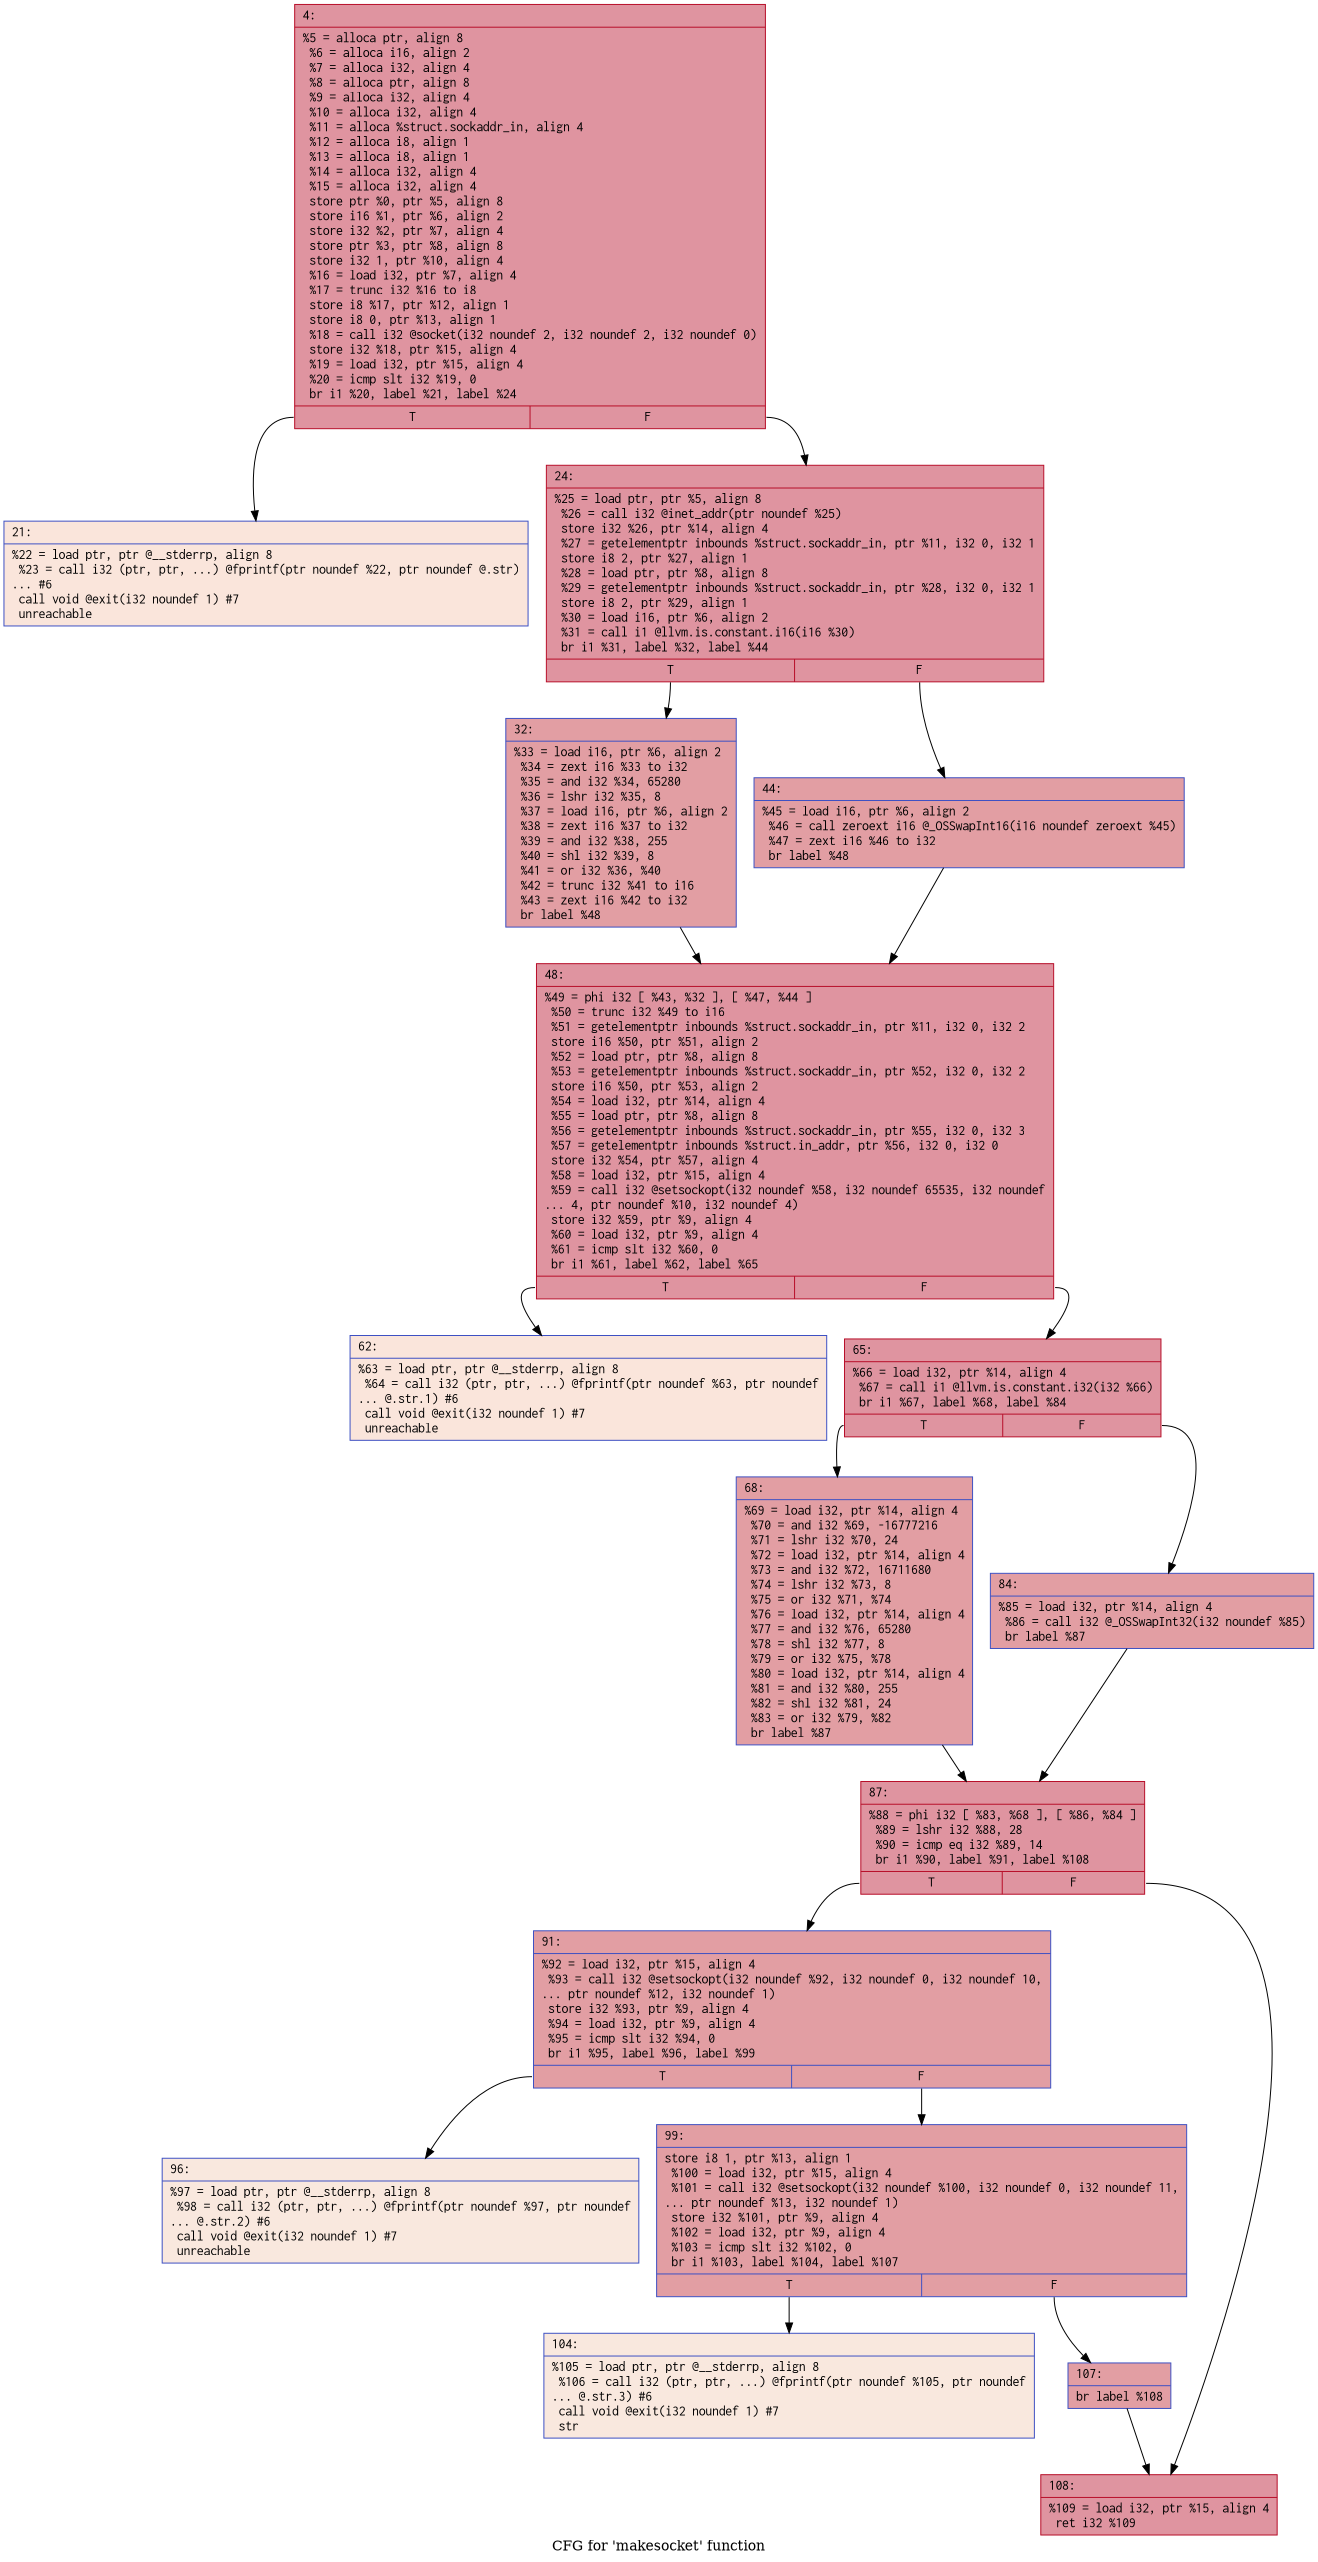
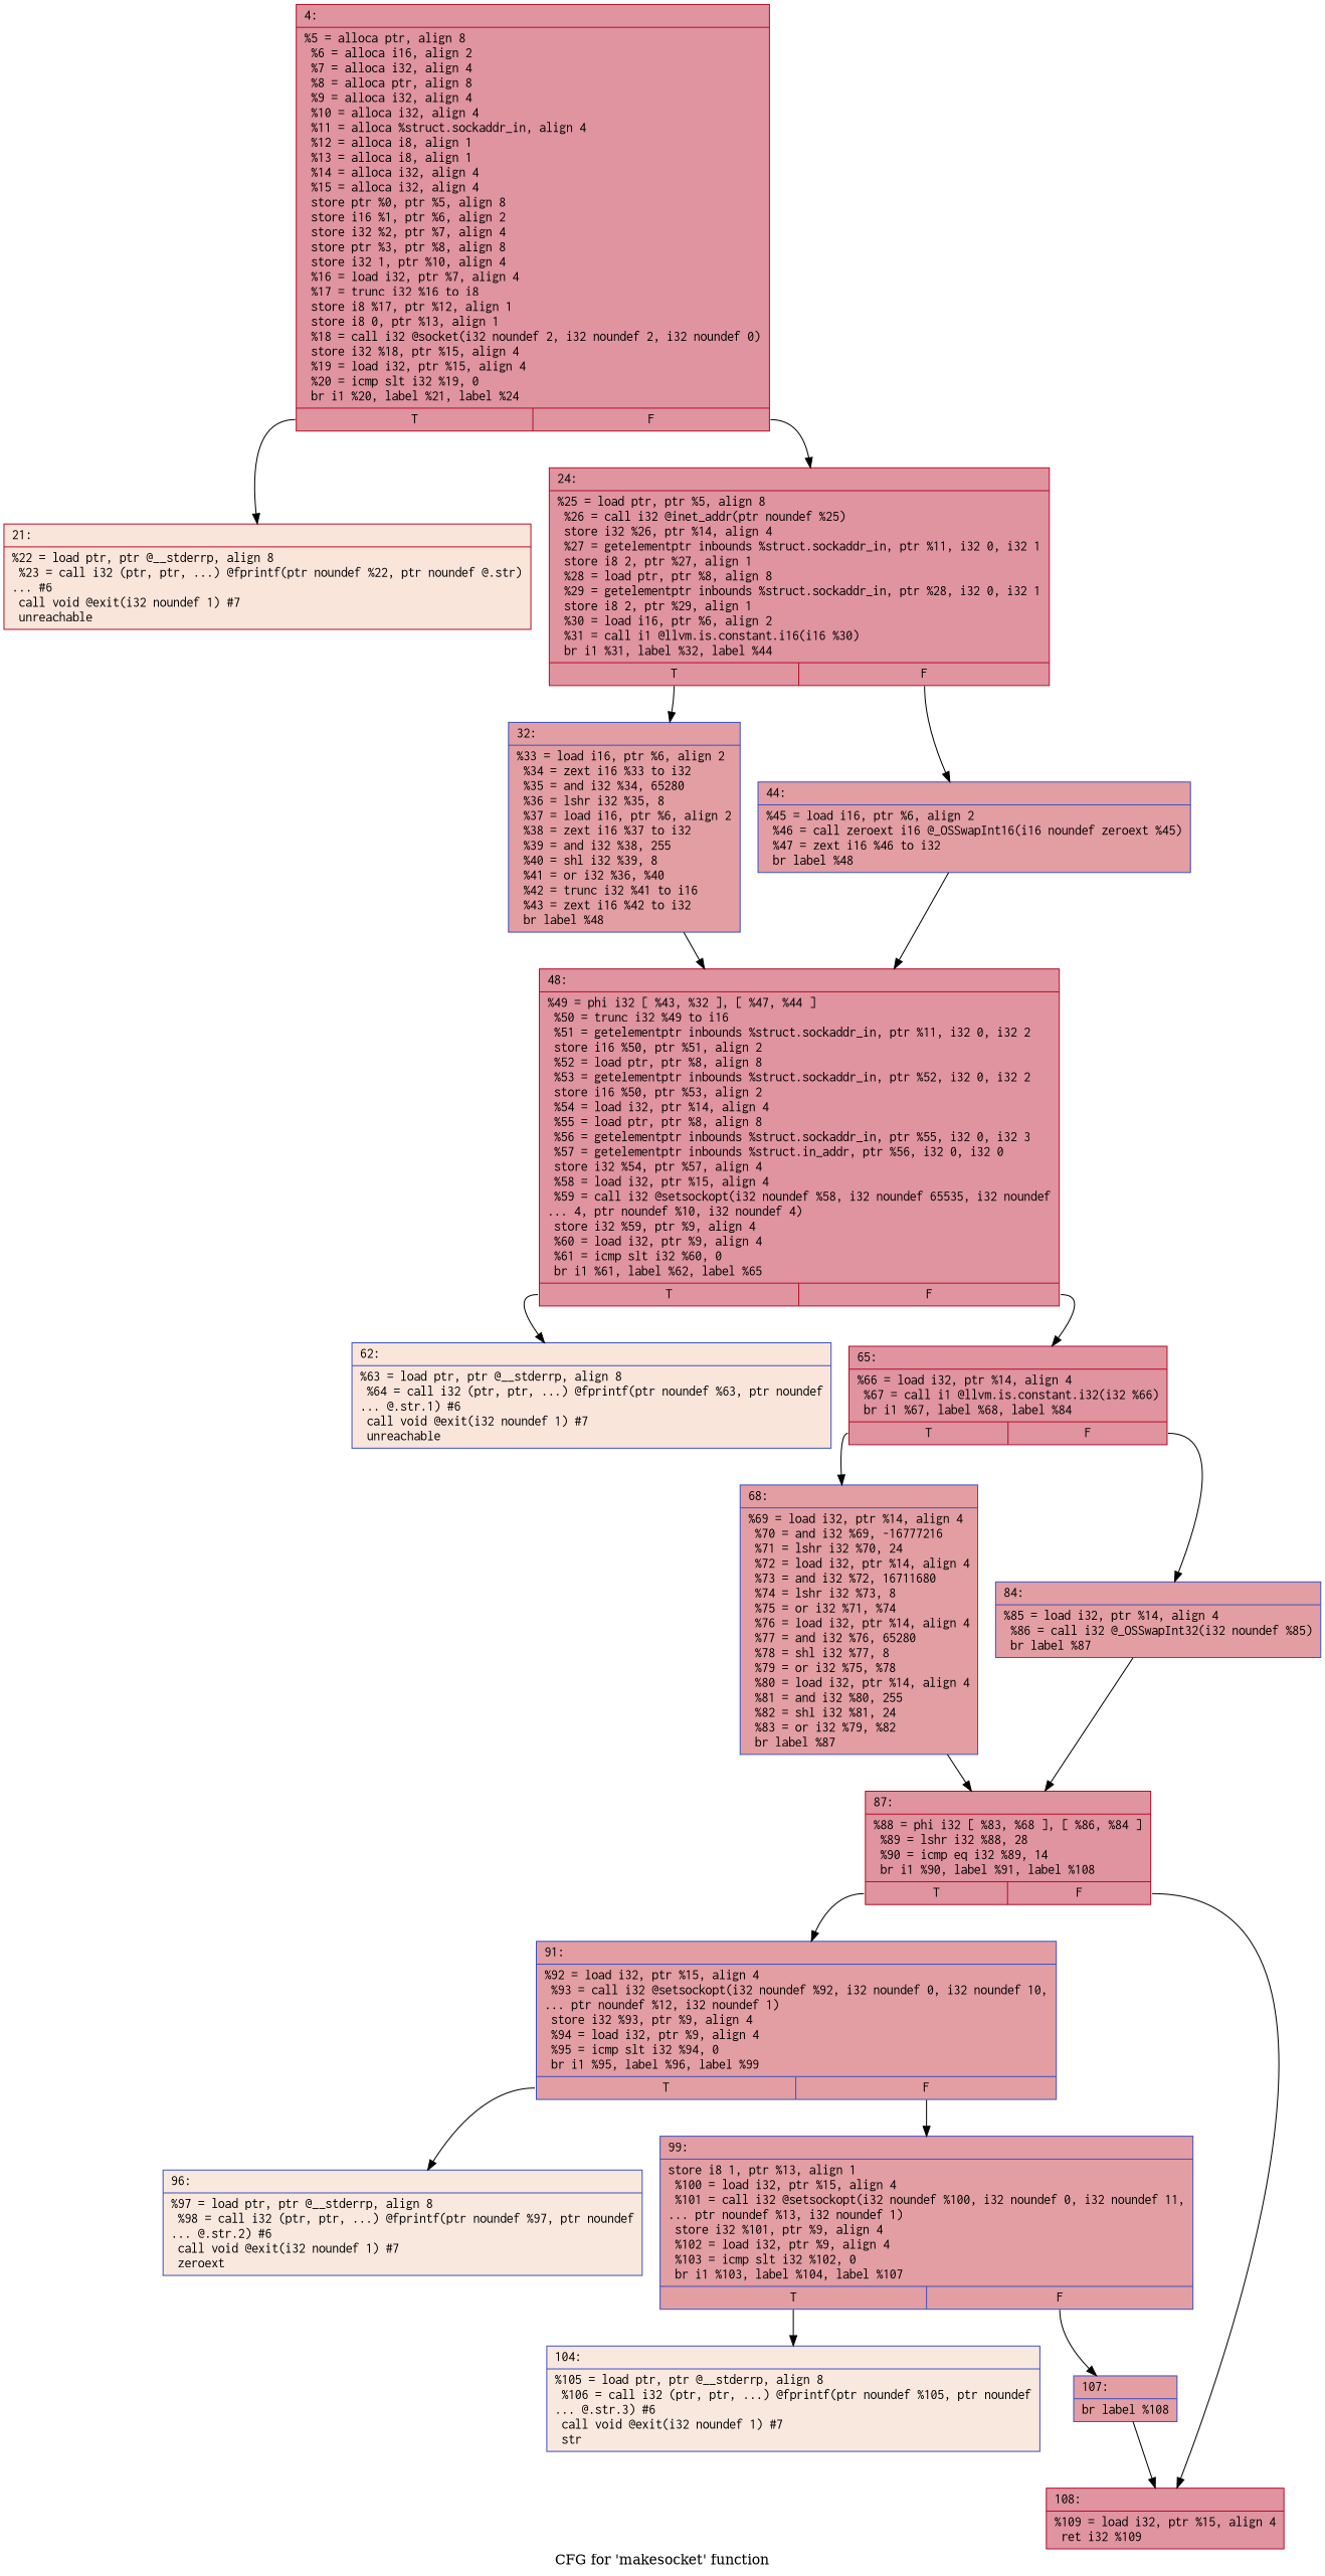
  digraph {
    label="CFG for 'makesocket' function"
    node [color="#3d50c3ff" fillcolor="#be242e70" fontname=Courier shape=record style=filled]
    edge [tailport=s0]
    n1 [color="#b70d28ff" fillcolor="#b70d2870" label="{4:\l|  %5 = alloca ptr, align 8\l  %6 = alloca i16, align 2\l  %7 = alloca i32, align 4\l  %8 = alloca ptr, align 8\l  %9 = alloca i32, align 4\l  %10 = alloca i32, align 4\l  %11 = alloca %struct.sockaddr_in, align 4\l  %12 = alloca i8, align 1\l  %13 = alloca i8, align 1\l  %14 = alloca i32, align 4\l  %15 = alloca i32, align 4\l  store ptr %0, ptr %5, align 8\l  store i16 %1, ptr %6, align 2\l  store i32 %2, ptr %7, align 4\l  store ptr %3, ptr %8, align 8\l  store i32 1, ptr %10, align 4\l  %16 = load i32, ptr %7, align 4\l  %17 = trunc i32 %16 to i8\l  store i8 %17, ptr %12, align 1\l  store i8 0, ptr %13, align 1\l  %18 = call i32 @socket(i32 noundef 2, i32 noundef 2, i32 noundef 0)\l  store i32 %18, ptr %15, align 4\l  %19 = load i32, ptr %15, align 4\l  %20 = icmp slt i32 %19, 0\l  br i1 %20, label %21, label %24\l|{<s0>T|<s1>F}}"]
-   n2 [fillcolor="#f4c5ad70" label="{21:\l|  %22 = load ptr, ptr @__stderrp, align 8\l  %23 = call i32 (ptr, ptr, ...) @fprintf(ptr noundef %22, ptr noundef @.str)\l... #6\l  call void @exit(i32 noundef 1) #7\l  unreachable\l}"]
+   n2 [color="#b70d28ff" fillcolor="#f4c5ad70" label="{21:\l|  %22 = load ptr, ptr @__stderrp, align 8\l  %23 = call i32 (ptr, ptr, ...) @fprintf(ptr noundef %22, ptr noundef @.str)\l... #6\l  call void @exit(i32 noundef 1) #7\l  unreachable\l}"]
    n3 [color="#b70d28ff" fillcolor="#b70d2870" label="{24:\l|  %25 = load ptr, ptr %5, align 8\l  %26 = call i32 @inet_addr(ptr noundef %25)\l  store i32 %26, ptr %14, align 4\l  %27 = getelementptr inbounds %struct.sockaddr_in, ptr %11, i32 0, i32 1\l  store i8 2, ptr %27, align 1\l  %28 = load ptr, ptr %8, align 8\l  %29 = getelementptr inbounds %struct.sockaddr_in, ptr %28, i32 0, i32 1\l  store i8 2, ptr %29, align 1\l  %30 = load i16, ptr %6, align 2\l  %31 = call i1 @llvm.is.constant.i16(i16 %30)\l  br i1 %31, label %32, label %44\l|{<s0>T|<s1>F}}"]
    n4 [label="{32:\l|  %33 = load i16, ptr %6, align 2\l  %34 = zext i16 %33 to i32\l  %35 = and i32 %34, 65280\l  %36 = lshr i32 %35, 8\l  %37 = load i16, ptr %6, align 2\l  %38 = zext i16 %37 to i32\l  %39 = and i32 %38, 255\l  %40 = shl i32 %39, 8\l  %41 = or i32 %36, %40\l  %42 = trunc i32 %41 to i16\l  %43 = zext i16 %42 to i32\l  br label %48\l}"]
    n5 [label="{44:\l|  %45 = load i16, ptr %6, align 2\l  %46 = call zeroext i16 @_OSSwapInt16(i16 noundef zeroext %45)\l  %47 = zext i16 %46 to i32\l  br label %48\l}"]
    n6 [color="#b70d28ff" fillcolor="#b70d2870" label="{48:\l|  %49 = phi i32 [ %43, %32 ], [ %47, %44 ]\l  %50 = trunc i32 %49 to i16\l  %51 = getelementptr inbounds %struct.sockaddr_in, ptr %11, i32 0, i32 2\l  store i16 %50, ptr %51, align 2\l  %52 = load ptr, ptr %8, align 8\l  %53 = getelementptr inbounds %struct.sockaddr_in, ptr %52, i32 0, i32 2\l  store i16 %50, ptr %53, align 2\l  %54 = load i32, ptr %14, align 4\l  %55 = load ptr, ptr %8, align 8\l  %56 = getelementptr inbounds %struct.sockaddr_in, ptr %55, i32 0, i32 3\l  %57 = getelementptr inbounds %struct.in_addr, ptr %56, i32 0, i32 0\l  store i32 %54, ptr %57, align 4\l  %58 = load i32, ptr %15, align 4\l  %59 = call i32 @setsockopt(i32 noundef %58, i32 noundef 65535, i32 noundef\l... 4, ptr noundef %10, i32 noundef 4)\l  store i32 %59, ptr %9, align 4\l  %60 = load i32, ptr %9, align 4\l  %61 = icmp slt i32 %60, 0\l  br i1 %61, label %62, label %65\l|{<s0>T|<s1>F}}"]
    n7 [fillcolor="#f4c5ad70" label="{62:\l|  %63 = load ptr, ptr @__stderrp, align 8\l  %64 = call i32 (ptr, ptr, ...) @fprintf(ptr noundef %63, ptr noundef\l... @.str.1) #6\l  call void @exit(i32 noundef 1) #7\l  unreachable\l}"]
    n8 [color="#b70d28ff" fillcolor="#b70d2870" label="{65:\l|  %66 = load i32, ptr %14, align 4\l  %67 = call i1 @llvm.is.constant.i32(i32 %66)\l  br i1 %67, label %68, label %84\l|{<s0>T|<s1>F}}"]
    n9 [label="{68:\l|  %69 = load i32, ptr %14, align 4\l  %70 = and i32 %69, -16777216\l  %71 = lshr i32 %70, 24\l  %72 = load i32, ptr %14, align 4\l  %73 = and i32 %72, 16711680\l  %74 = lshr i32 %73, 8\l  %75 = or i32 %71, %74\l  %76 = load i32, ptr %14, align 4\l  %77 = and i32 %76, 65280\l  %78 = shl i32 %77, 8\l  %79 = or i32 %75, %78\l  %80 = load i32, ptr %14, align 4\l  %81 = and i32 %80, 255\l  %82 = shl i32 %81, 24\l  %83 = or i32 %79, %82\l  br label %87\l}"]
    n10 [label="{84:\l|  %85 = load i32, ptr %14, align 4\l  %86 = call i32 @_OSSwapInt32(i32 noundef %85)\l  br label %87\l}"]
    n11 [color="#b70d28ff" fillcolor="#b70d2870" label="{87:\l|  %88 = phi i32 [ %83, %68 ], [ %86, %84 ]\l  %89 = lshr i32 %88, 28\l  %90 = icmp eq i32 %89, 14\l  br i1 %90, label %91, label %108\l|{<s0>T|<s1>F}}"]
    n12 [label="{91:\l|  %92 = load i32, ptr %15, align 4\l  %93 = call i32 @setsockopt(i32 noundef %92, i32 noundef 0, i32 noundef 10,\l... ptr noundef %12, i32 noundef 1)\l  store i32 %93, ptr %9, align 4\l  %94 = load i32, ptr %9, align 4\l  %95 = icmp slt i32 %94, 0\l  br i1 %95, label %96, label %99\l|{<s0>T|<s1>F}}"]
    n13 [color="#b70d28ff" fillcolor="#b70d2870" label="{108:\l|  %109 = load i32, ptr %15, align 4\l  ret i32 %109\l}"]
-   n14 [fillcolor="#f2cab570" label="{96:\l|  %97 = load ptr, ptr @__stderrp, align 8\l  %98 = call i32 (ptr, ptr, ...) @fprintf(ptr noundef %97, ptr noundef\l... @.str.2) #6\l  call void @exit(i32 noundef 1) #7\l  unreachable\l}"]
+   n14 [fillcolor="#f2cab570" label="{96:\l|  %97 = load ptr, ptr @__stderrp, align 8\l  %98 = call i32 (ptr, ptr, ...) @fprintf(ptr noundef %97, ptr noundef\l... @.str.2) #6\l  call void @exit(i32 noundef 1) #7\l  zeroext\l}"]
    n15 [label="{99:\l|  store i8 1, ptr %13, align 1\l  %100 = load i32, ptr %15, align 4\l  %101 = call i32 @setsockopt(i32 noundef %100, i32 noundef 0, i32 noundef 11,\l... ptr noundef %13, i32 noundef 1)\l  store i32 %101, ptr %9, align 4\l  %102 = load i32, ptr %9, align 4\l  %103 = icmp slt i32 %102, 0\l  br i1 %103, label %104, label %107\l|{<s0>T|<s1>F}}"]
    n16 [fillcolor="#f2cab570" label="{104:\l|  %105 = load ptr, ptr @__stderrp, align 8\l  %106 = call i32 (ptr, ptr, ...) @fprintf(ptr noundef %105, ptr noundef\l... @.str.3) #6\l  call void @exit(i32 noundef 1) #7\l  str\l}"]
    n17 [label="{107:\l|  br label %108\l}"]
    n1 -> n2
    n1 -> n3 [tailport=s1]
    n3 -> n4
    n3 -> n5 [tailport=s1]
    n4 -> n6
    n5 -> n6
    n6 -> n7
    n6 -> n8 [tailport=s1]
    n8 -> n9
    n8 -> n10 [tailport=s1]
    n9 -> n11
    n10 -> n11
    n11 -> n12
    n11 -> n13 [tailport=s1]
    n12 -> n14
    n12 -> n15 [tailport=s1]
    n15 -> n16
    n15 -> n17 [tailport=s1]
    n17 -> n13
  }
